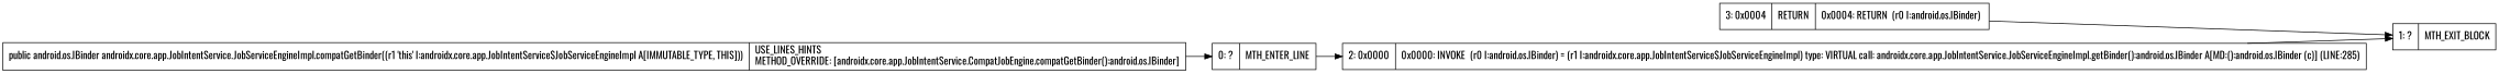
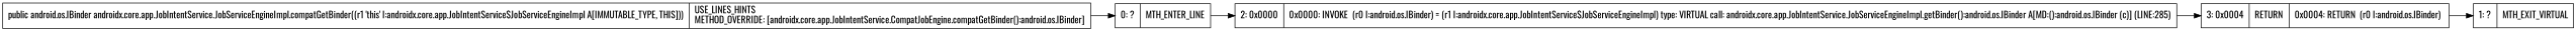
  digraph {
    fontname=Oswald
    rankdir=LR
    node [fontname=Oswald shape=record]
    edge [fontname=Oswald]
    n1 [label="{0\:\ ?|MTH_ENTER_LINE\l}"]
    n2 [label="{2\:\ 0x0000|0x0000: INVOKE  (r0 I:android.os.IBinder) = (r1 I:androidx.core.app.JobIntentService$JobServiceEngineImpl) type: VIRTUAL call: androidx.core.app.JobIntentService.JobServiceEngineImpl.getBinder():android.os.IBinder A[MD:():android.os.IBinder (c)] (LINE:285)\l}"]
    n3 [label="{3\:\ 0x0004|RETURN\l|0x0004: RETURN  (r0 I:android.os.IBinder) \l}"]
-   n4 [label="{1\:\ ?|MTH_EXIT_BLOCK\l}"]
+   n4 [label="{1\:\ ?|MTH_EXIT_VIRTUAL\l}"]
    n5 [label="{public android.os.IBinder androidx.core.app.JobIntentService.JobServiceEngineImpl.compatGetBinder((r1 'this' I:androidx.core.app.JobIntentService$JobServiceEngineImpl A[IMMUTABLE_TYPE, THIS]))  | USE_LINES_HINTS\lMETHOD_OVERRIDE: [androidx.core.app.JobIntentService.CompatJobEngine.compatGetBinder():android.os.IBinder]\l}"]
    n1 -> n2
-   n2 -> n4
+   n2 -> n3
    n3 -> n4
    n5 -> n1
  }
